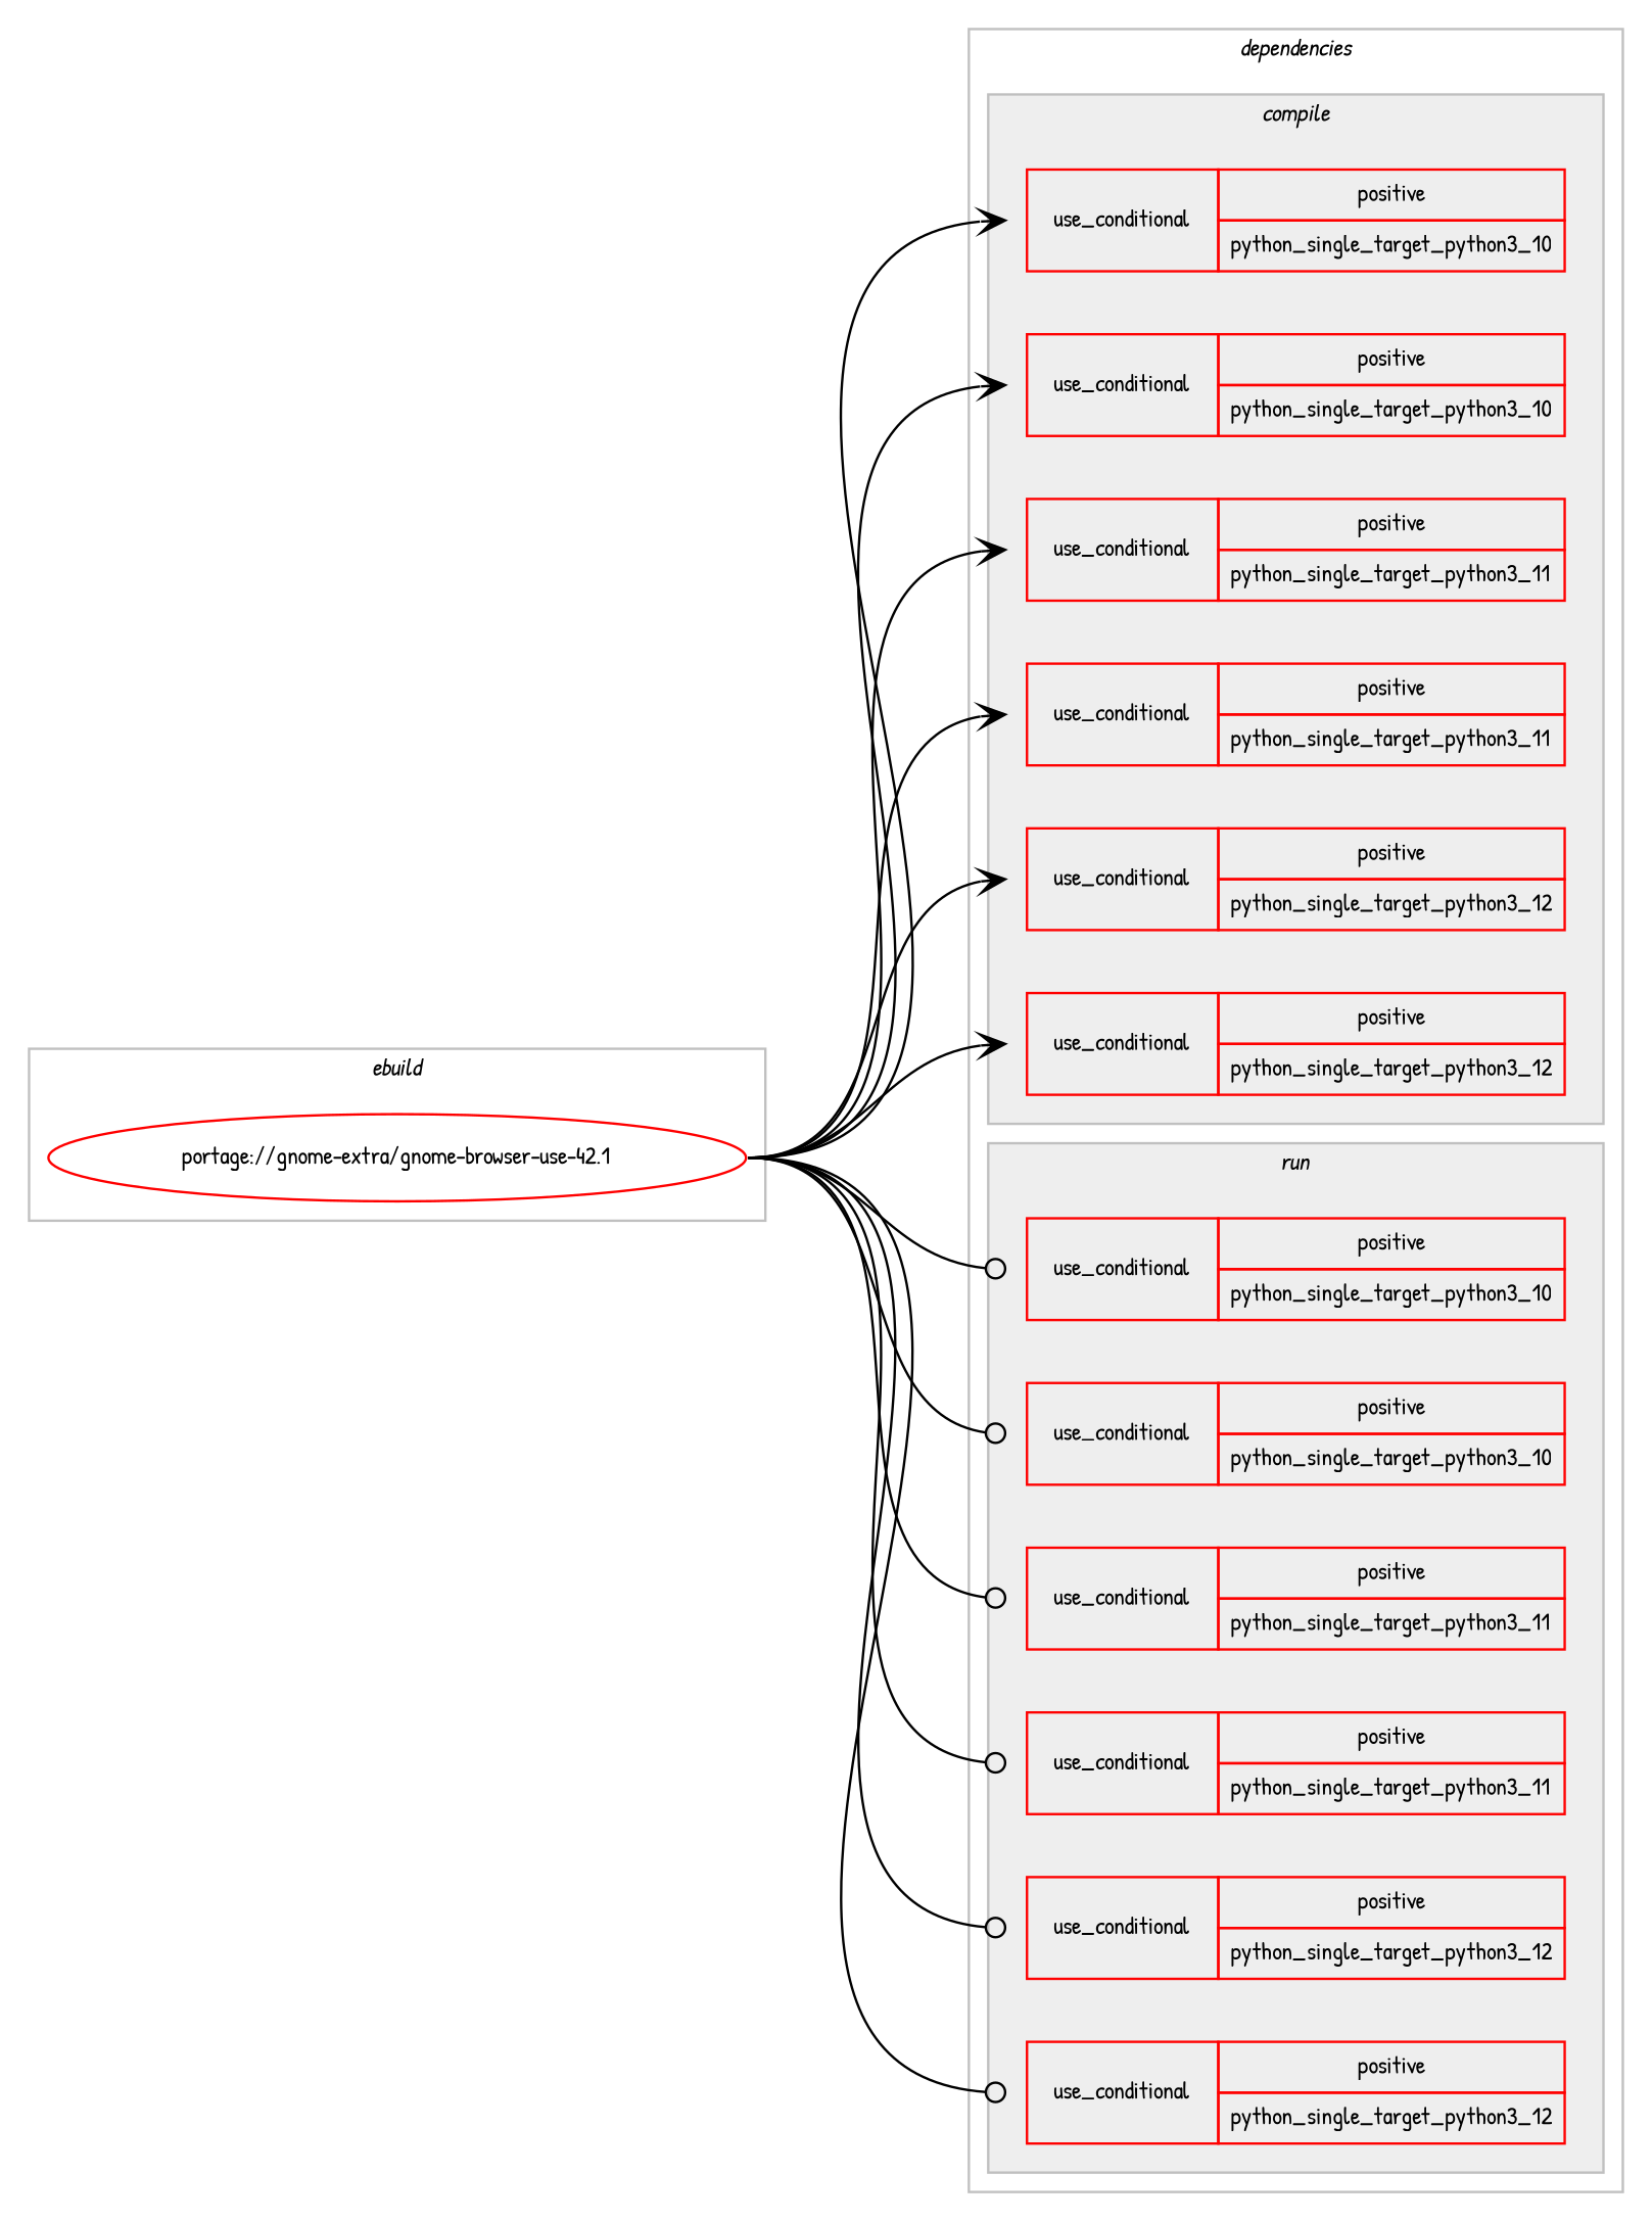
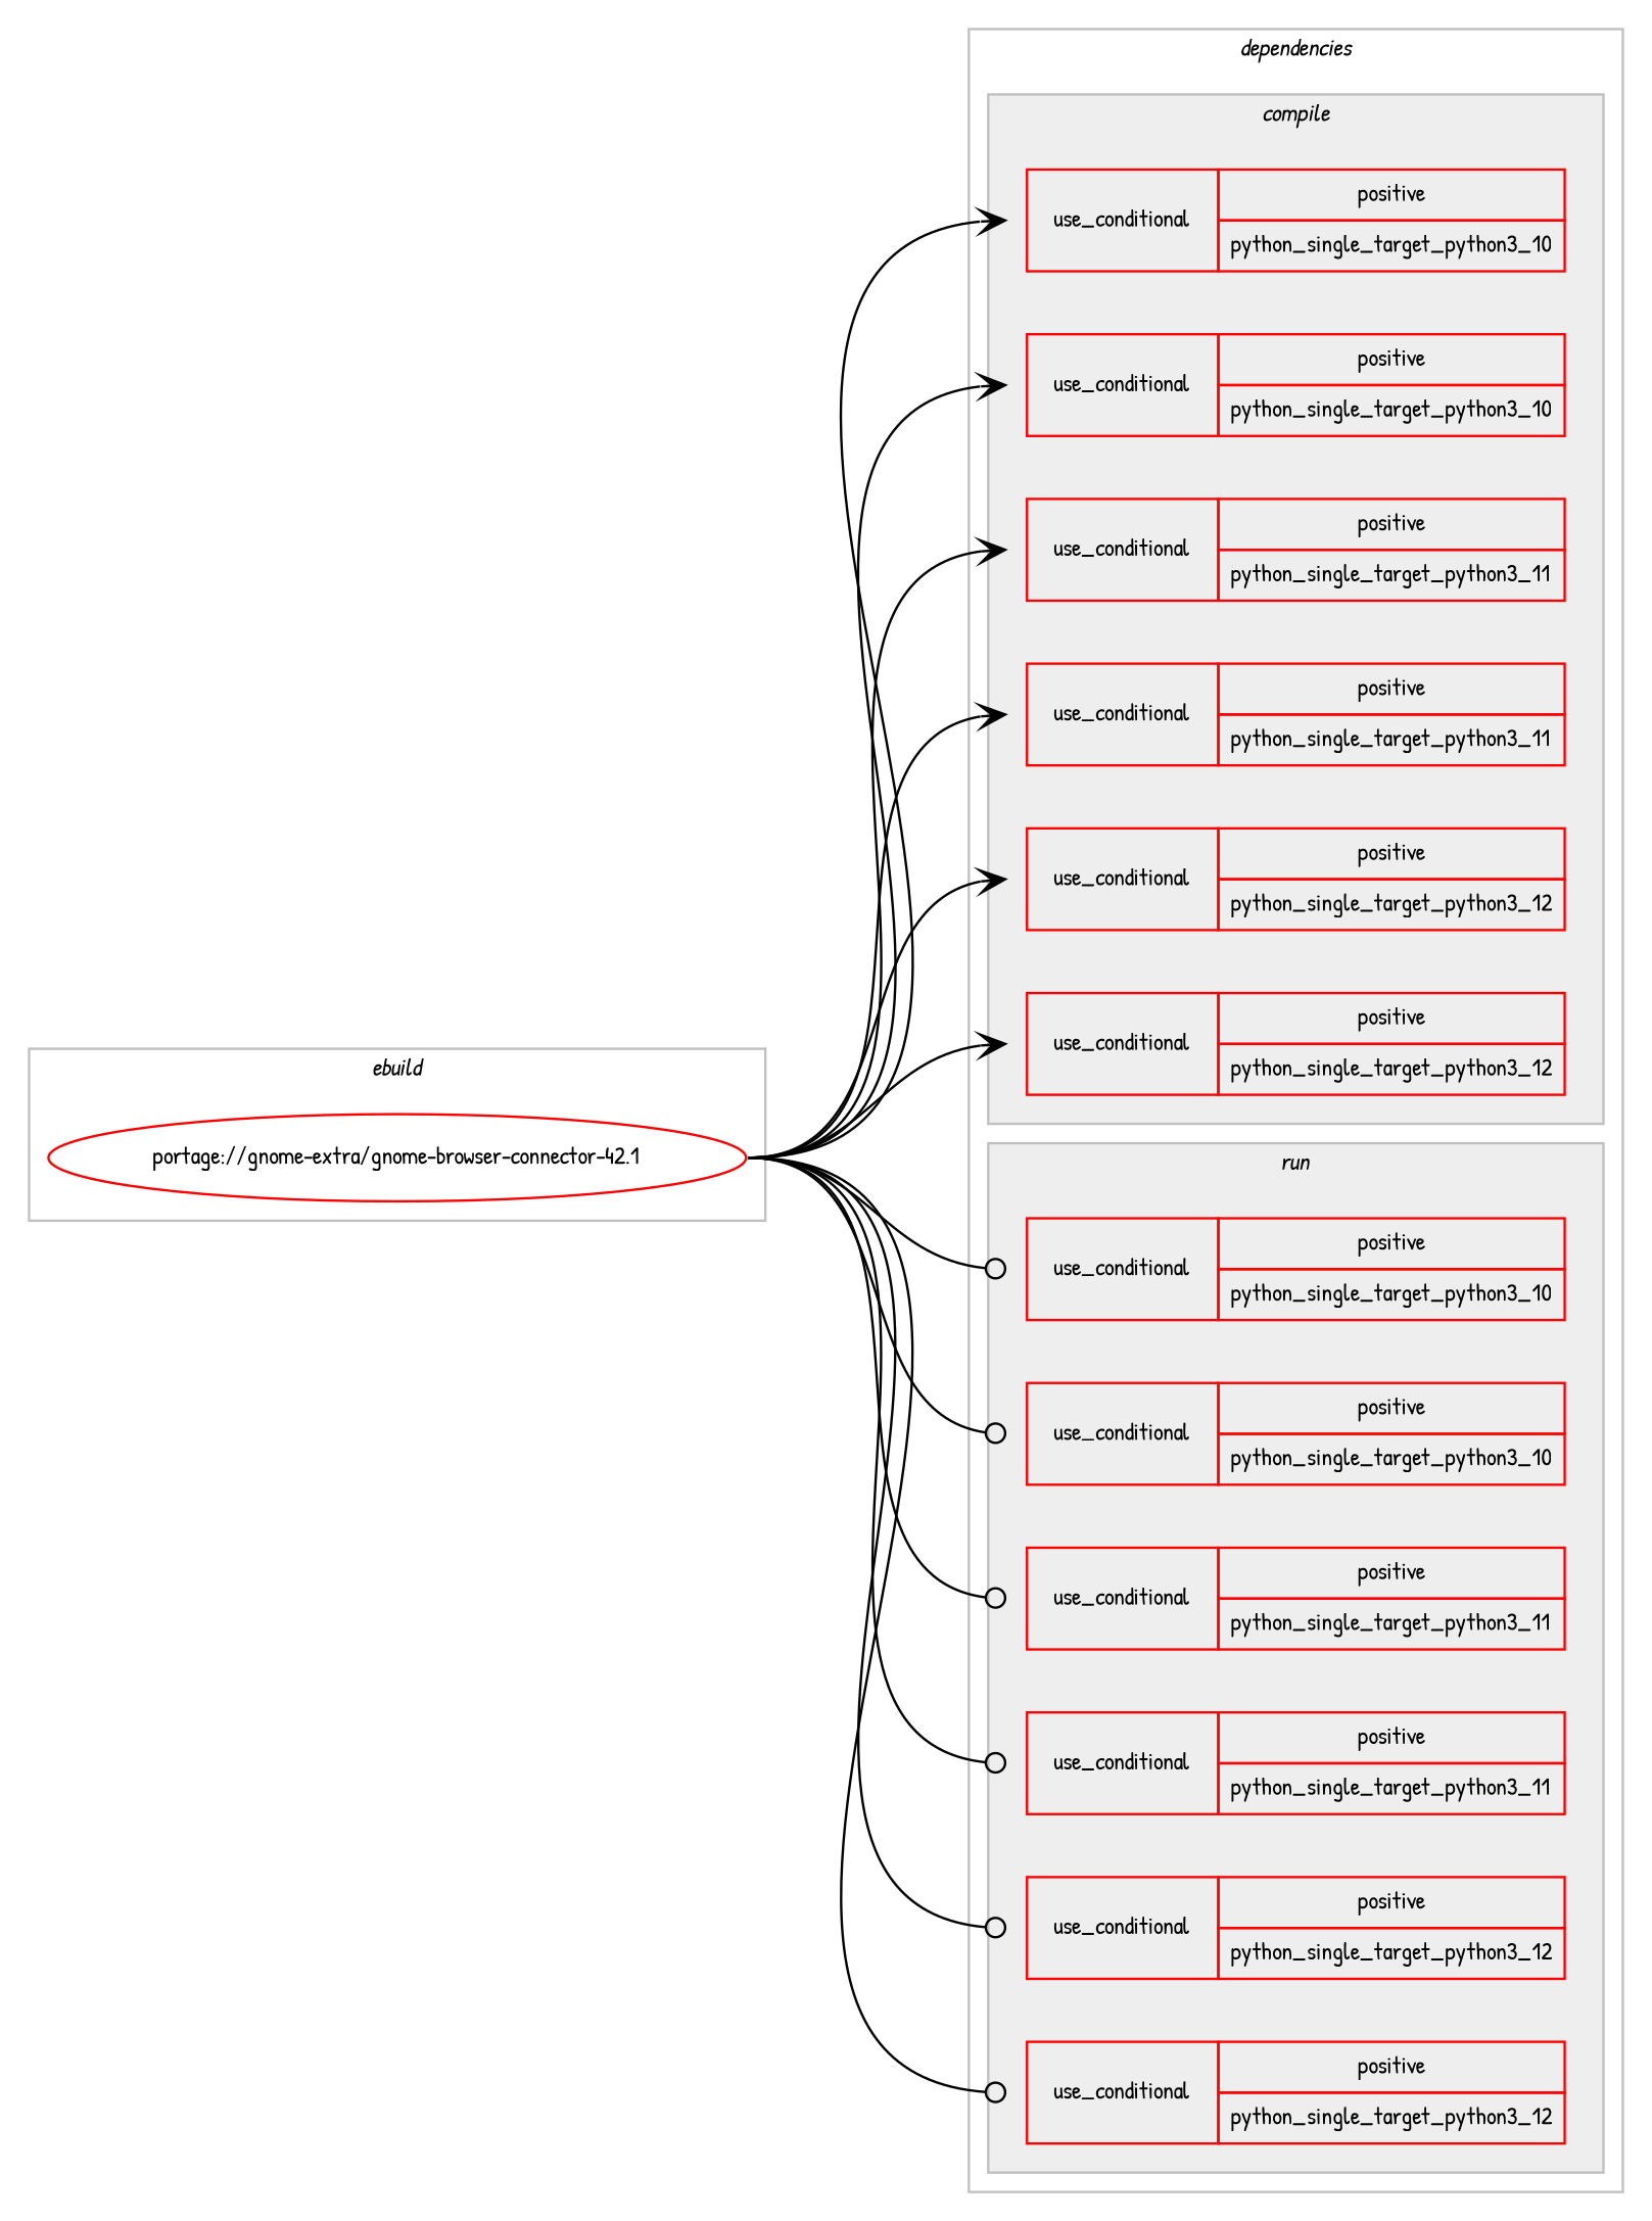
  digraph {
    compound=true
    concentrate=true
    fontname="Patrick Hand"
    fontsize=10
    newrank=true
    rankdir=LR
    ranksep=1.5
    node [color=red fontname="Patrick Hand" fontsize=10 shape=none]
    edge [arrowhead=vee headport=w style=solid tailport=e weight=20 fontname="Patrick Hand"]
-   n1 [label="portage://gnome-extra/gnome-browser-use-42.1" width=4 shape=""]
+   n1 [label="portage://gnome-extra/gnome-browser-connector-42.1" width=4 shape=""]
    n2 [label=<<TABLE BORDER="0" CELLBORDER="1" CELLSPACING="0" CELLPADDING="4"><TR><TD ROWSPAN="3" CELLPADDING="10">use_conditional</TD></TR><TR><TD>positive</TD></TR><TR><TD>python_single_target_python3_10</TD></TR></TABLE>>]
    n3 [label=<<TABLE BORDER="0" CELLBORDER="1" CELLSPACING="0" CELLPADDING="4"><TR><TD ROWSPAN="3" CELLPADDING="10">use_conditional</TD></TR><TR><TD>positive</TD></TR><TR><TD>python_single_target_python3_10</TD></TR></TABLE>>]
    n4 [label=<<TABLE BORDER="0" CELLBORDER="1" CELLSPACING="0" CELLPADDING="4"><TR><TD ROWSPAN="3" CELLPADDING="10">use_conditional</TD></TR><TR><TD>positive</TD></TR><TR><TD>python_single_target_python3_11</TD></TR></TABLE>>]
    n5 [label=<<TABLE BORDER="0" CELLBORDER="1" CELLSPACING="0" CELLPADDING="4"><TR><TD ROWSPAN="3" CELLPADDING="10">use_conditional</TD></TR><TR><TD>positive</TD></TR><TR><TD>python_single_target_python3_11</TD></TR></TABLE>>]
    n6 [label=<<TABLE BORDER="0" CELLBORDER="1" CELLSPACING="0" CELLPADDING="4"><TR><TD ROWSPAN="3" CELLPADDING="10">use_conditional</TD></TR><TR><TD>positive</TD></TR><TR><TD>python_single_target_python3_12</TD></TR></TABLE>>]
    n7 [label=<<TABLE BORDER="0" CELLBORDER="1" CELLSPACING="0" CELLPADDING="4"><TR><TD ROWSPAN="3" CELLPADDING="10">use_conditional</TD></TR><TR><TD>positive</TD></TR><TR><TD>python_single_target_python3_12</TD></TR></TABLE>>]
    n8 [label=<<TABLE BORDER="0" CELLBORDER="1" CELLSPACING="0" CELLPADDING="4"><TR><TD ROWSPAN="3" CELLPADDING="10">use_conditional</TD></TR><TR><TD>positive</TD></TR><TR><TD>python_single_target_python3_10</TD></TR></TABLE>>]
    n9 [label=<<TABLE BORDER="0" CELLBORDER="1" CELLSPACING="0" CELLPADDING="4"><TR><TD ROWSPAN="3" CELLPADDING="10">use_conditional</TD></TR><TR><TD>positive</TD></TR><TR><TD>python_single_target_python3_10</TD></TR></TABLE>>]
    n10 [label=<<TABLE BORDER="0" CELLBORDER="1" CELLSPACING="0" CELLPADDING="4"><TR><TD ROWSPAN="3" CELLPADDING="10">use_conditional</TD></TR><TR><TD>positive</TD></TR><TR><TD>python_single_target_python3_11</TD></TR></TABLE>>]
    n11 [label=<<TABLE BORDER="0" CELLBORDER="1" CELLSPACING="0" CELLPADDING="4"><TR><TD ROWSPAN="3" CELLPADDING="10">use_conditional</TD></TR><TR><TD>positive</TD></TR><TR><TD>python_single_target_python3_11</TD></TR></TABLE>>]
    n12 [label=<<TABLE BORDER="0" CELLBORDER="1" CELLSPACING="0" CELLPADDING="4"><TR><TD ROWSPAN="3" CELLPADDING="10">use_conditional</TD></TR><TR><TD>positive</TD></TR><TR><TD>python_single_target_python3_12</TD></TR></TABLE>>]
    n13 [label=<<TABLE BORDER="0" CELLBORDER="1" CELLSPACING="0" CELLPADDING="4"><TR><TD ROWSPAN="3" CELLPADDING="10">use_conditional</TD></TR><TR><TD>positive</TD></TR><TR><TD>python_single_target_python3_12</TD></TR></TABLE>>]
    subgraph cluster_1 {
      color=gray
      label=<<i>ebuild</i>>
      rank=same
      n1
    }
    subgraph cluster_2 {
      color=gray
      label=<<i>dependencies</i>>
      subgraph cluster_3 {
        color=gray
        fillcolor="#eeeeee"
        label=<<i>compile</i>>
        style=filled
        subgraph sub_4 {
          color=gray
          fillcolor="#eeeeee"
          label=<<i>compile</i>>
          style=filled
          n2
        }
        subgraph sub_5 {
          color=gray
          fillcolor="#eeeeee"
          label=<<i>compile</i>>
          style=filled
          n3
        }
        subgraph sub_6 {
          color=gray
          fillcolor="#eeeeee"
          label=<<i>compile</i>>
          style=filled
          n4
        }
        subgraph sub_7 {
          color=gray
          fillcolor="#eeeeee"
          label=<<i>compile</i>>
          style=filled
          n5
        }
        subgraph sub_8 {
          color=gray
          fillcolor="#eeeeee"
          label=<<i>compile</i>>
          style=filled
          n6
        }
        subgraph sub_9 {
          color=gray
          fillcolor="#eeeeee"
          label=<<i>compile</i>>
          style=filled
          n7
        }
      }
      subgraph cluster_10 {
        color=gray
        fillcolor="#eeeeee"
        label=<<i>compile and run</i>>
        style=filled
      }
      subgraph cluster_11 {
        color=gray
        fillcolor="#eeeeee"
        label=<<i>run</i>>
        style=filled
        subgraph sub_12 {
          color=gray
          fillcolor="#eeeeee"
          label=<<i>run</i>>
          style=filled
          n8
        }
        subgraph sub_13 {
          color=gray
          fillcolor="#eeeeee"
          label=<<i>run</i>>
          style=filled
          n9
        }
        subgraph sub_14 {
          color=gray
          fillcolor="#eeeeee"
          label=<<i>run</i>>
          style=filled
          n10
        }
        subgraph sub_15 {
          color=gray
          fillcolor="#eeeeee"
          label=<<i>run</i>>
          style=filled
          n11
        }
        subgraph sub_16 {
          color=gray
          fillcolor="#eeeeee"
          label=<<i>run</i>>
          style=filled
          n12
        }
        subgraph sub_17 {
          color=gray
          fillcolor="#eeeeee"
          label=<<i>run</i>>
          style=filled
          n13
        }
      }
    }
    subgraph cluster_18 {
      color=gray
      label=<<i>candidates</i>>
      rank=same
    }
    n1 -> n2
    n1 -> n3
    n1 -> n4
    n1 -> n5
    n1 -> n6
    n1 -> n7
    n1 -> n8 [arrowhead=odot]
    n1 -> n9 [arrowhead=odot]
    n1 -> n10 [arrowhead=odot]
    n1 -> n11 [arrowhead=odot]
    n1 -> n12 [arrowhead=odot]
    n1 -> n13 [arrowhead=odot]
  }
